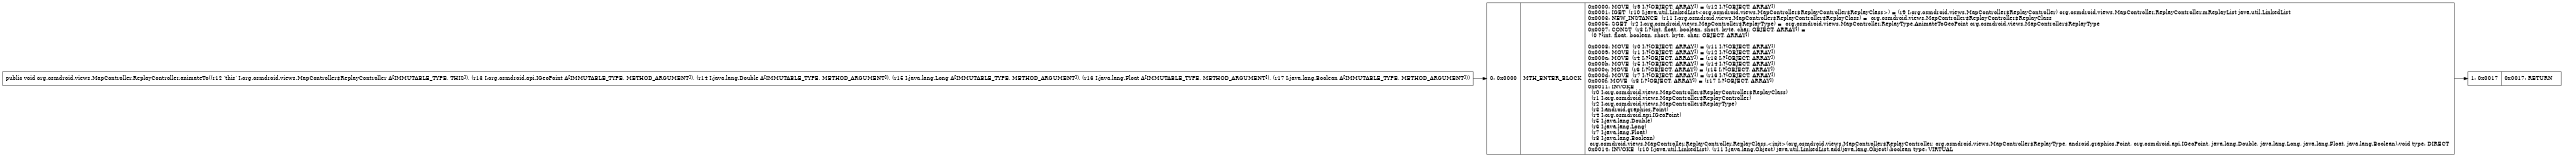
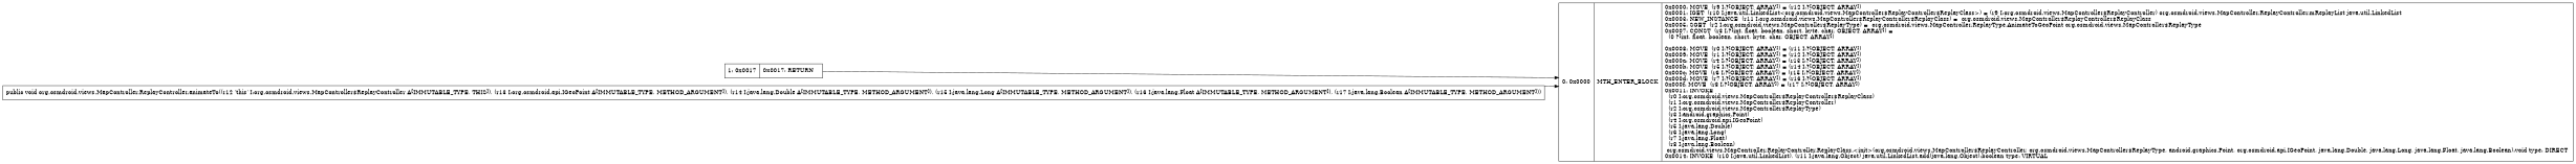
  digraph {
    rankdir=LR
    node [shape=record]
    n1 [label="{0\:\ 0x0000|MTH_ENTER_BLOCK\l|0x0000: MOVE  (r9 I:?[OBJECT, ARRAY]) = (r12 I:?[OBJECT, ARRAY]) \l0x0001: IGET  (r10 I:java.util.LinkedList\<org.osmdroid.views.MapController$ReplayController$ReplayClass\>) = (r9 I:org.osmdroid.views.MapController$ReplayController) org.osmdroid.views.MapController.ReplayController.mReplayList java.util.LinkedList \l0x0003: NEW_INSTANCE  (r11 I:org.osmdroid.views.MapController$ReplayController$ReplayClass) =  org.osmdroid.views.MapController$ReplayController$ReplayClass \l0x0005: SGET  (r2 I:org.osmdroid.views.MapController$ReplayType) =  org.osmdroid.views.MapController.ReplayType.AnimateToGeoPoint org.osmdroid.views.MapController$ReplayType \l0x0007: CONST  (r3 I:?[int, float, boolean, short, byte, char, OBJECT, ARRAY]) = \l  (0 ?[int, float, boolean, short, byte, char, OBJECT, ARRAY])\l \l0x0008: MOVE  (r0 I:?[OBJECT, ARRAY]) = (r11 I:?[OBJECT, ARRAY]) \l0x0009: MOVE  (r1 I:?[OBJECT, ARRAY]) = (r12 I:?[OBJECT, ARRAY]) \l0x000a: MOVE  (r4 I:?[OBJECT, ARRAY]) = (r13 I:?[OBJECT, ARRAY]) \l0x000b: MOVE  (r5 I:?[OBJECT, ARRAY]) = (r14 I:?[OBJECT, ARRAY]) \l0x000c: MOVE  (r6 I:?[OBJECT, ARRAY]) = (r15 I:?[OBJECT, ARRAY]) \l0x000d: MOVE  (r7 I:?[OBJECT, ARRAY]) = (r16 I:?[OBJECT, ARRAY]) \l0x000f: MOVE  (r8 I:?[OBJECT, ARRAY]) = (r17 I:?[OBJECT, ARRAY]) \l0x0011: INVOKE  \l  (r0 I:org.osmdroid.views.MapController$ReplayController$ReplayClass)\l  (r1 I:org.osmdroid.views.MapController$ReplayController)\l  (r2 I:org.osmdroid.views.MapController$ReplayType)\l  (r3 I:android.graphics.Point)\l  (r4 I:org.osmdroid.api.IGeoPoint)\l  (r5 I:java.lang.Double)\l  (r6 I:java.lang.Long)\l  (r7 I:java.lang.Float)\l  (r8 I:java.lang.Boolean)\l org.osmdroid.views.MapController.ReplayController.ReplayClass.\<init\>(org.osmdroid.views.MapController$ReplayController, org.osmdroid.views.MapController$ReplayType, android.graphics.Point, org.osmdroid.api.IGeoPoint, java.lang.Double, java.lang.Long, java.lang.Float, java.lang.Boolean):void type: DIRECT \l0x0014: INVOKE  (r10 I:java.util.LinkedList), (r11 I:java.lang.Object) java.util.LinkedList.add(java.lang.Object):boolean type: VIRTUAL \l}"]
    n2 [label="{1\:\ 0x0017|0x0017: RETURN   \l}"]
    n3 [label="{public void org.osmdroid.views.MapController.ReplayController.animateTo((r12 'this' I:org.osmdroid.views.MapController$ReplayController A[IMMUTABLE_TYPE, THIS]), (r13 I:org.osmdroid.api.IGeoPoint A[IMMUTABLE_TYPE, METHOD_ARGUMENT]), (r14 I:java.lang.Double A[IMMUTABLE_TYPE, METHOD_ARGUMENT]), (r15 I:java.lang.Long A[IMMUTABLE_TYPE, METHOD_ARGUMENT]), (r16 I:java.lang.Float A[IMMUTABLE_TYPE, METHOD_ARGUMENT]), (r17 I:java.lang.Boolean A[IMMUTABLE_TYPE, METHOD_ARGUMENT])) }"]
-   n1 -> n2
+   n2 -> n1
    n3 -> n1
  }
